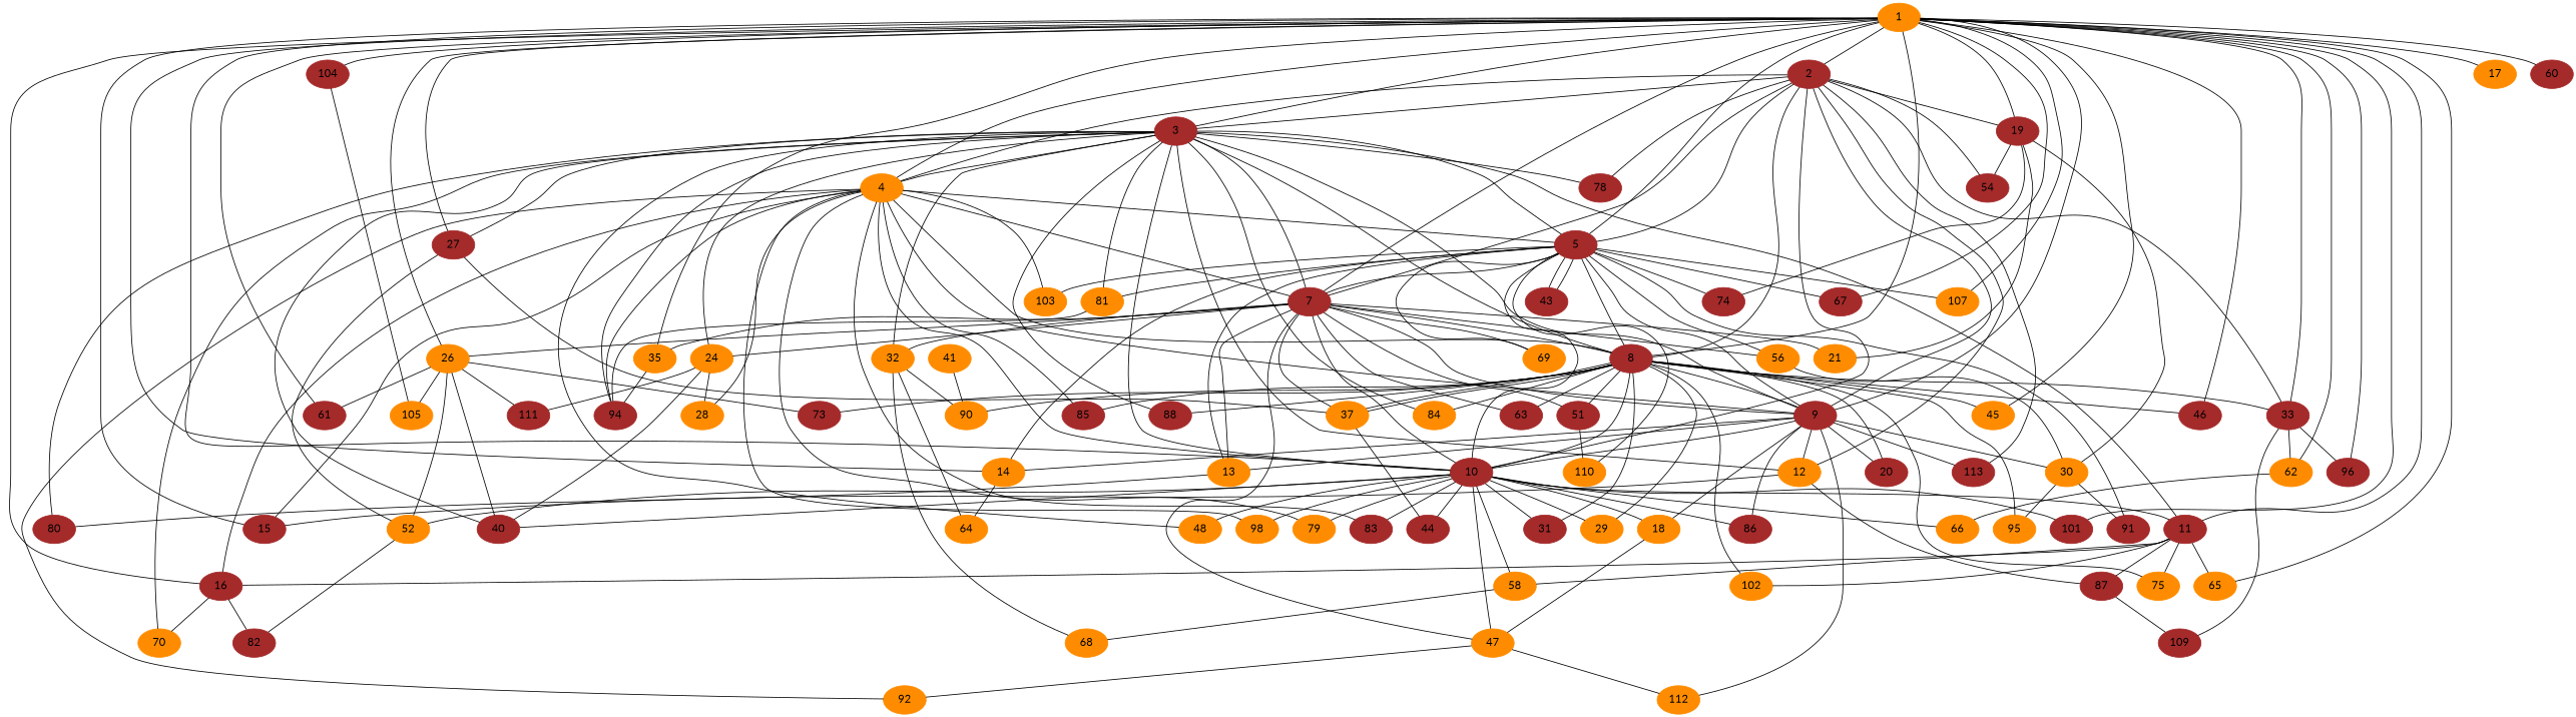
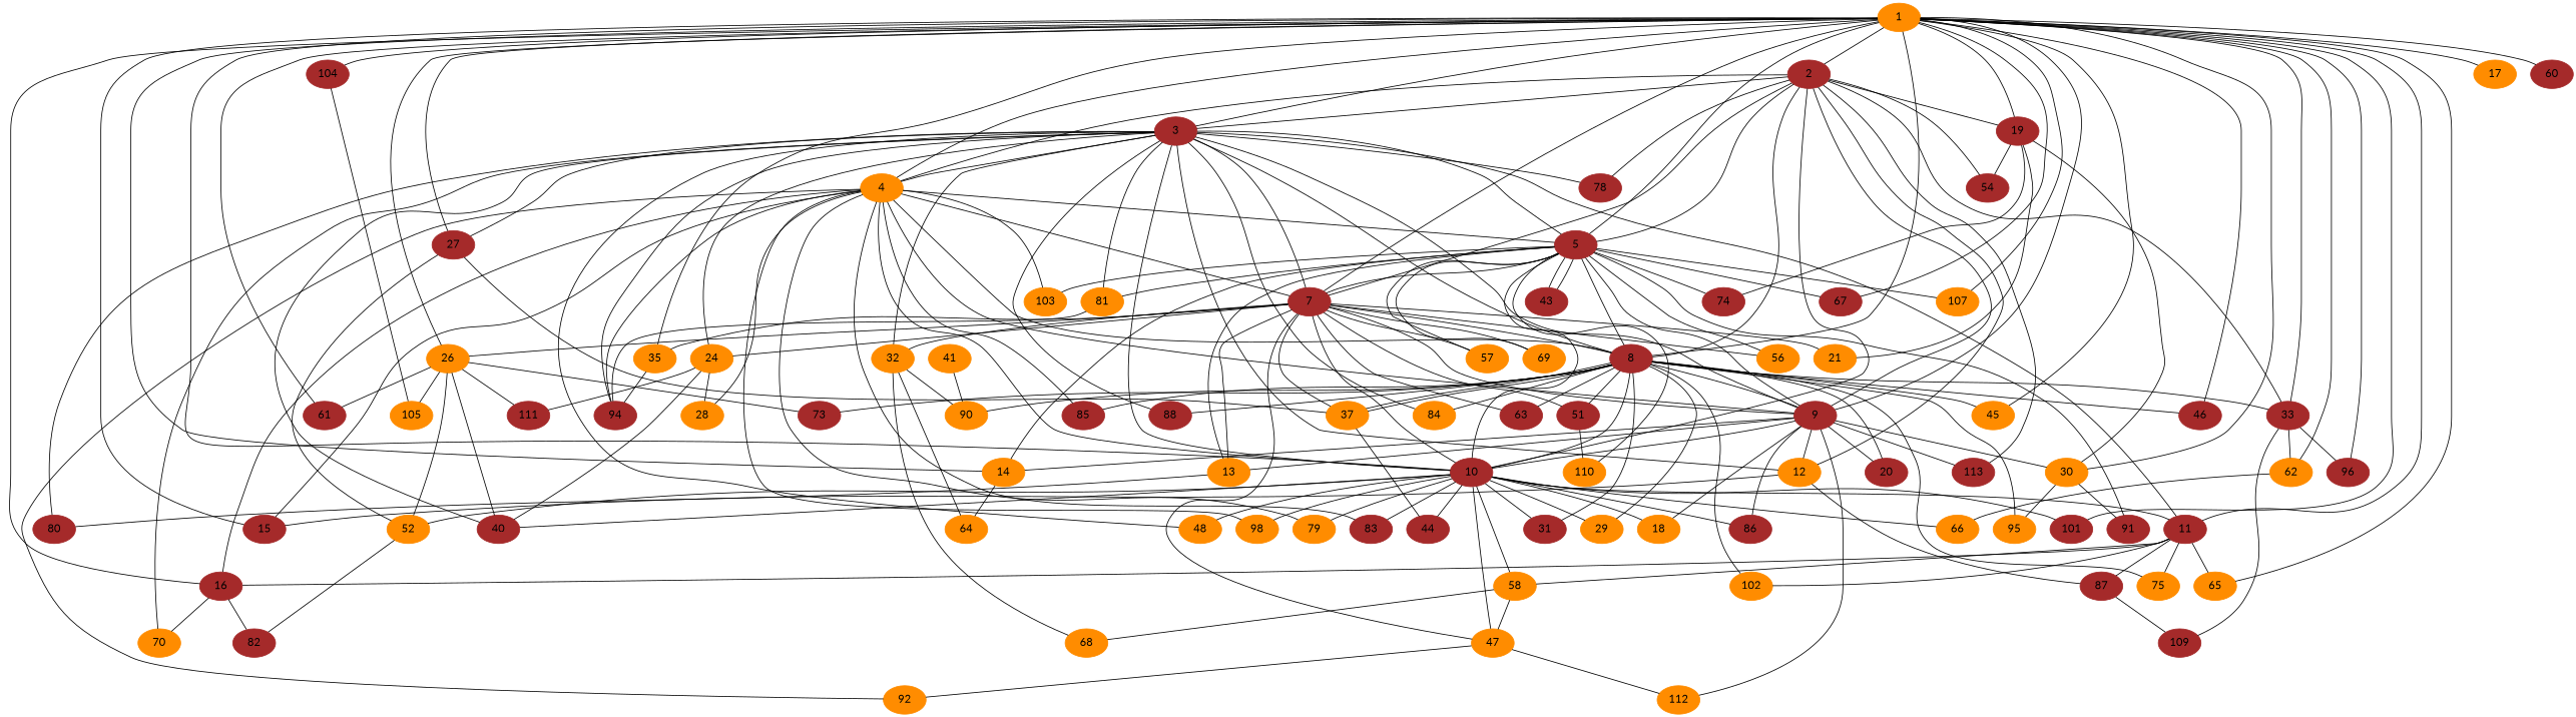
  graph {
    fontname=Lato
    node [color=darkorange fontname=Lato style=filled]
    edge [fontname=Lato]
    1 [super="+6"]
    2 [color=brown super="+22"]
    3 [color=brown super="+38"]
    4 [super="+106"]
    5 [color=brown super="+36"]
    7 [color=brown super="+59"]
    8 [color=brown super="+23"]
    9 [color=brown super="+50"]
    10 [color=brown super="+55"]
    11 [color=brown super="+42"]
    14 [super="+29"]
    15 [color=brown super="+108"]
    16 [color=brown super="+53"]
    17
    19 [color=brown]
    26 [super="+93"]
    27 [color=brown super="+76"]
    30 [super="+34"]
    33 [color=brown super="+77"]
    35 [super="+99"]
    45 [super="+49"]
    46 [color=brown]
    60 [color=brown]
    61 [color=brown]
    62
    65
    67 [color=brown]
    96 [color=brown]
    101 [color=brown]
    104 [color=brown]
    107
    12 [super="+89"]
    54 [color=brown]
    78 [color=brown]
    113 [color=brown]
    24 [super="+71"]
    32
    40 [color=brown super="+100"]
    48
    70
    80 [color=brown]
    81
    84
    88 [color=brown]
    94 [color=brown]
    28
    79
    83 [color=brown]
    85 [color=brown]
    92
    98
    103
    13 [super="+39"]
    43 [color=brown]
    56
+   57
    69
    74 [color=brown]
    91 [color=brown]
    110
    21
    37
    47 [super="+72"]
    51 [color=brown]
    63 [color=brown]
    20 [color=brown]
    n67 [label=29]
    31 [color=brown]
    73 [color=brown]
    75
    90 [super="+97"]
    95
    102
    18
    86 [color=brown]
    112
    44 [color=brown]
    52
    58
    66
    87 [color=brown]
    64
    82 [color=brown]
    111 [color=brown]
    105
    109 [color=brown]
    68
    41
    1 -- 2 [weight=2]
    1 -- 3 [weight=2]
    1 -- 4 [weight=2]
    1 -- 5 [weight=2]
    1 -- 7 [weight=2]
    1 -- 8 [weight=3]
    1 -- 9 [weight=2]
    1 -- 10 [weight=2]
    1 -- 11 [weight=2]
    1 -- 14
    1 -- 15
    1 -- 16
    1 -- 17
    1 -- 19
    1 -- 26
    1 -- 27
-   56 -- 30
+   1 -- 30
    1 -- 33
    1 -- 35
    1 -- 45
    1 -- 46
    1 -- 60 [weight=2]
    1 -- 61
    1 -- 62
    1 -- 65
    1 -- 67
    1 -- 96
    1 -- 101
    1 -- 104 [weight=2]
    1 -- 107
    2 -- 3
    2 -- 4
    2 -- 5
    2 -- 7
    2 -- 8 [weight=2]
    2 -- 9
    2 -- 10
    2 -- 19
    2 -- 33
    2 -- 12
    2 -- 54
    2 -- 78
    2 -- 113
    3 -- 4
    3 -- 5
    3 -- 7
    3 -- 8 [weight=2]
    3 -- 9
    3 -- 10
    3 -- 11
    3 -- 27
    3 -- 12
    3 -- 78
    3 -- 24
    3 -- 32
    3 -- 40
    3 -- 48
    3 -- 70
    3 -- 80
    3 -- 81
    3 -- 84
    3 -- 88
    3 -- 94
    4 -- 5
    4 -- 7
    4 -- 8
    4 -- 9
    4 -- 10
    4 -- 15
    4 -- 16
    4 -- 94
    4 -- 28
    4 -- 79
    4 -- 83
    4 -- 85
    4 -- 92
    4 -- 98
    4 -- 103
    5 -- 7
    5 -- 8
    5 -- 9
    5 -- 10
    5 -- 14
    5 -- 67
    5 -- 107
    5 -- 81
    5 -- 103
    5 -- 13
    5 -- 43
    5 -- 43
    5 -- 56
+   5 -- 57
    5 -- 69
    5 -- 74
    5 -- 91
    5 -- 110
    7 -- 8
    7 -- 9
    7 -- 10
    7 -- 26
    7 -- 35
    7 -- 24
    7 -- 32
    7 -- 13
    7 -- 56
+   7 -- 57
    7 -- 69
    7 -- 21
    7 -- 37
    7 -- 47
    7 -- 51
    7 -- 63
    8 -- 9
    8 -- 10
    8 -- 33
    8 -- 45 [weight=2]
    8 -- 46
    8 -- 84
    8 -- 88
    8 -- 85
    8 -- 37
    8 -- 37
    8 -- 51
    8 -- 63
    8 -- 20
    8 -- n67
    8 -- 31
    8 -- 73
    8 -- 75
    8 -- 90
    8 -- 95
    8 -- 102
    9 -- 10
    9 -- 14
    9 -- 30 [weight=2]
    9 -- 12
    9 -- 113
    9 -- 13
    9 -- 20
    9 -- 18
    9 -- 86
    9 -- 112
    10 -- 11
    10 -- 101
    10 -- 40
    10 -- 48
    10 -- 79
    10 -- 83
    10 -- 98
    10 -- 47
    10 -- n67
    10 -- 31
    10 -- 18
    10 -- 86
    10 -- 44
    10 -- 52
    10 -- 58
    10 -- 66
    11 -- 16
    11 -- 65
    11 -- 75
    11 -- 102
    11 -- 58
    11 -- 87
    14 -- 64
    16 -- 70
    16 -- 82
    19 -- 30
    19 -- 54
    19 -- 74
    19 -- 21
    26 -- 61
    26 -- 40
    26 -- 73
    26 -- 52
    26 -- 111
    26 -- 105
    27 -- 37
    27 -- 52
    30 -- 91
    30 -- 95
    33 -- 62
    33 -- 96
    33 -- 109
    35 -- 94
    62 -- 66
    104 -- 105
    12 -- 15
    12 -- 87
    24 -- 40
    24 -- 28
    24 -- 111
    32 -- 90
    32 -- 64
    32 -- 68
    81 -- 94
    13 -- 80
    37 -- 44
    47 -- 92
    47 -- 112
    51 -- 110
-   18 -- 47
+   58 -- 47
    52 -- 82
    58 -- 68
    87 -- 109
    41 -- 90
  }
